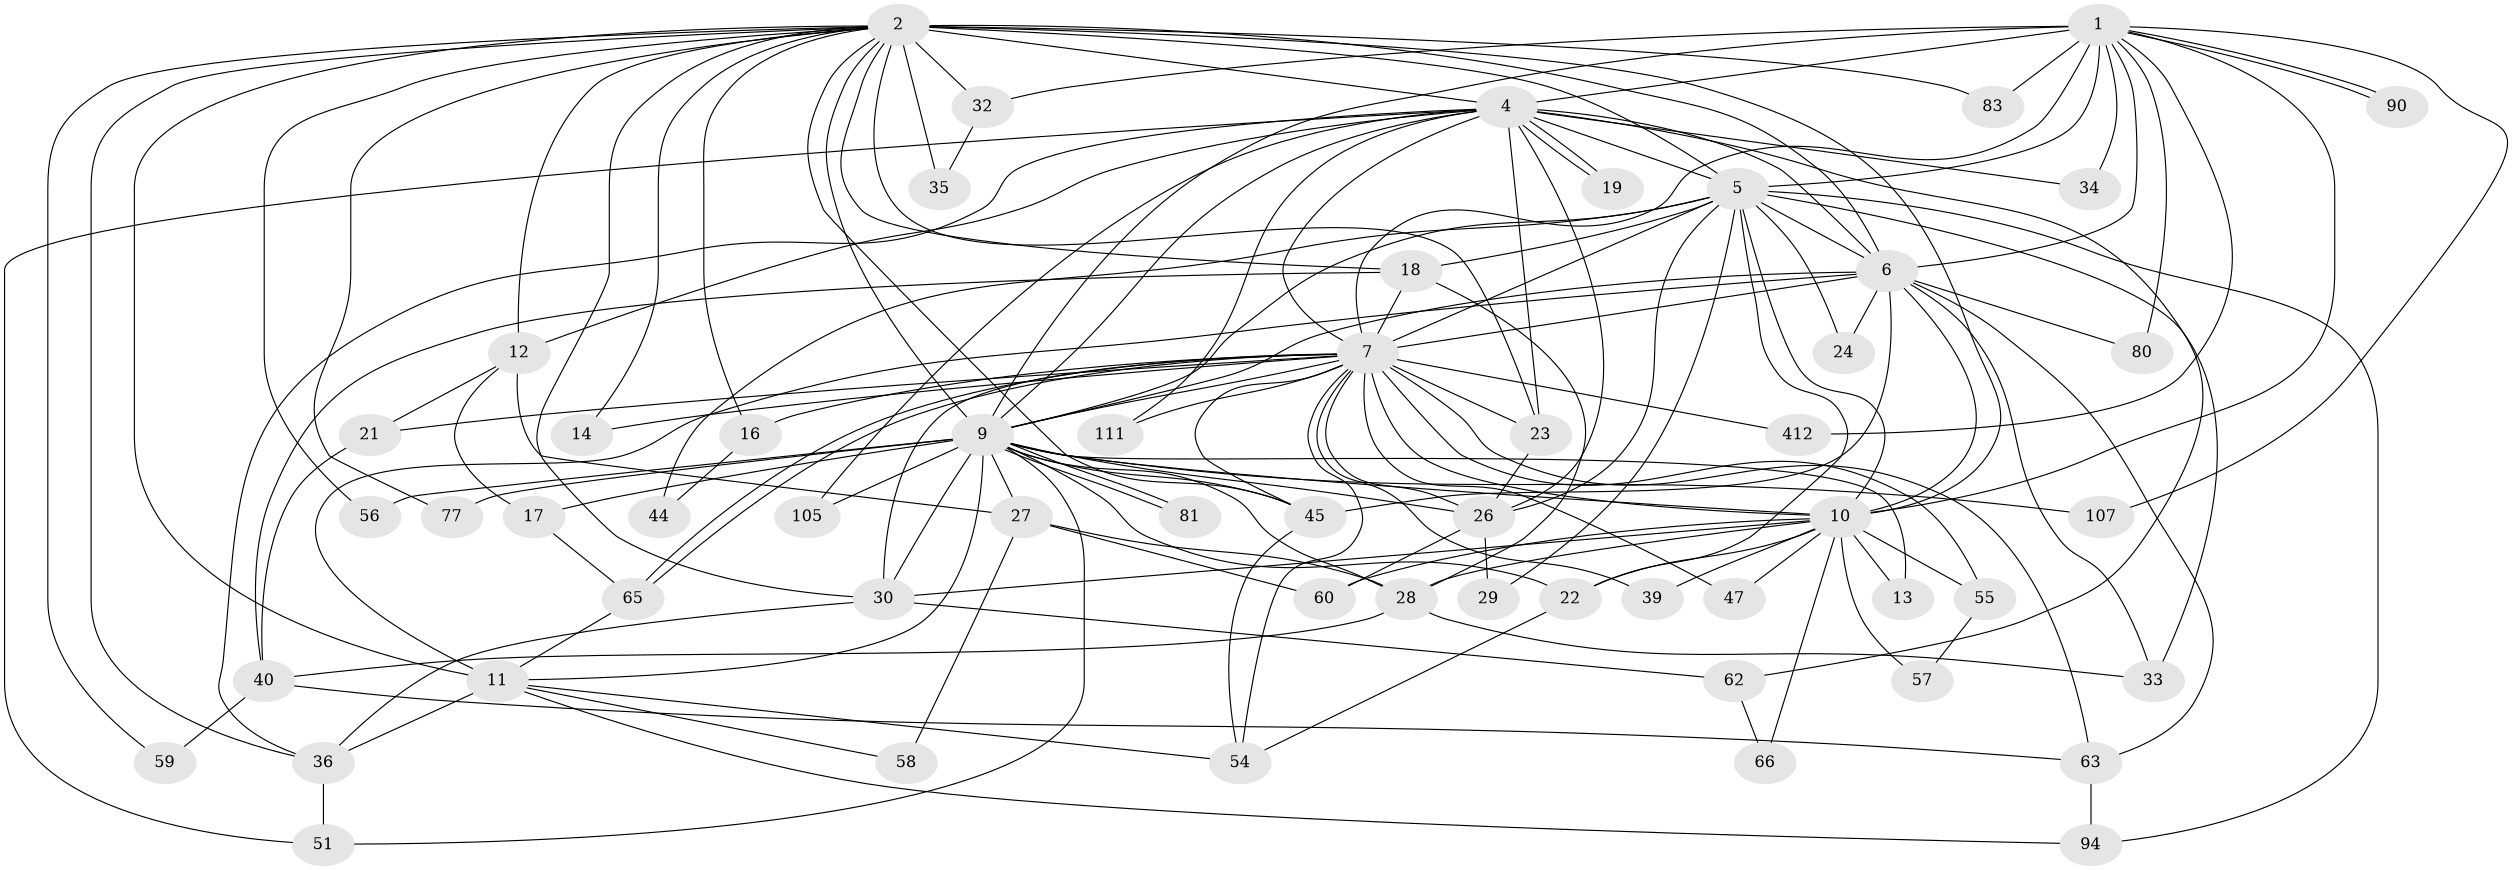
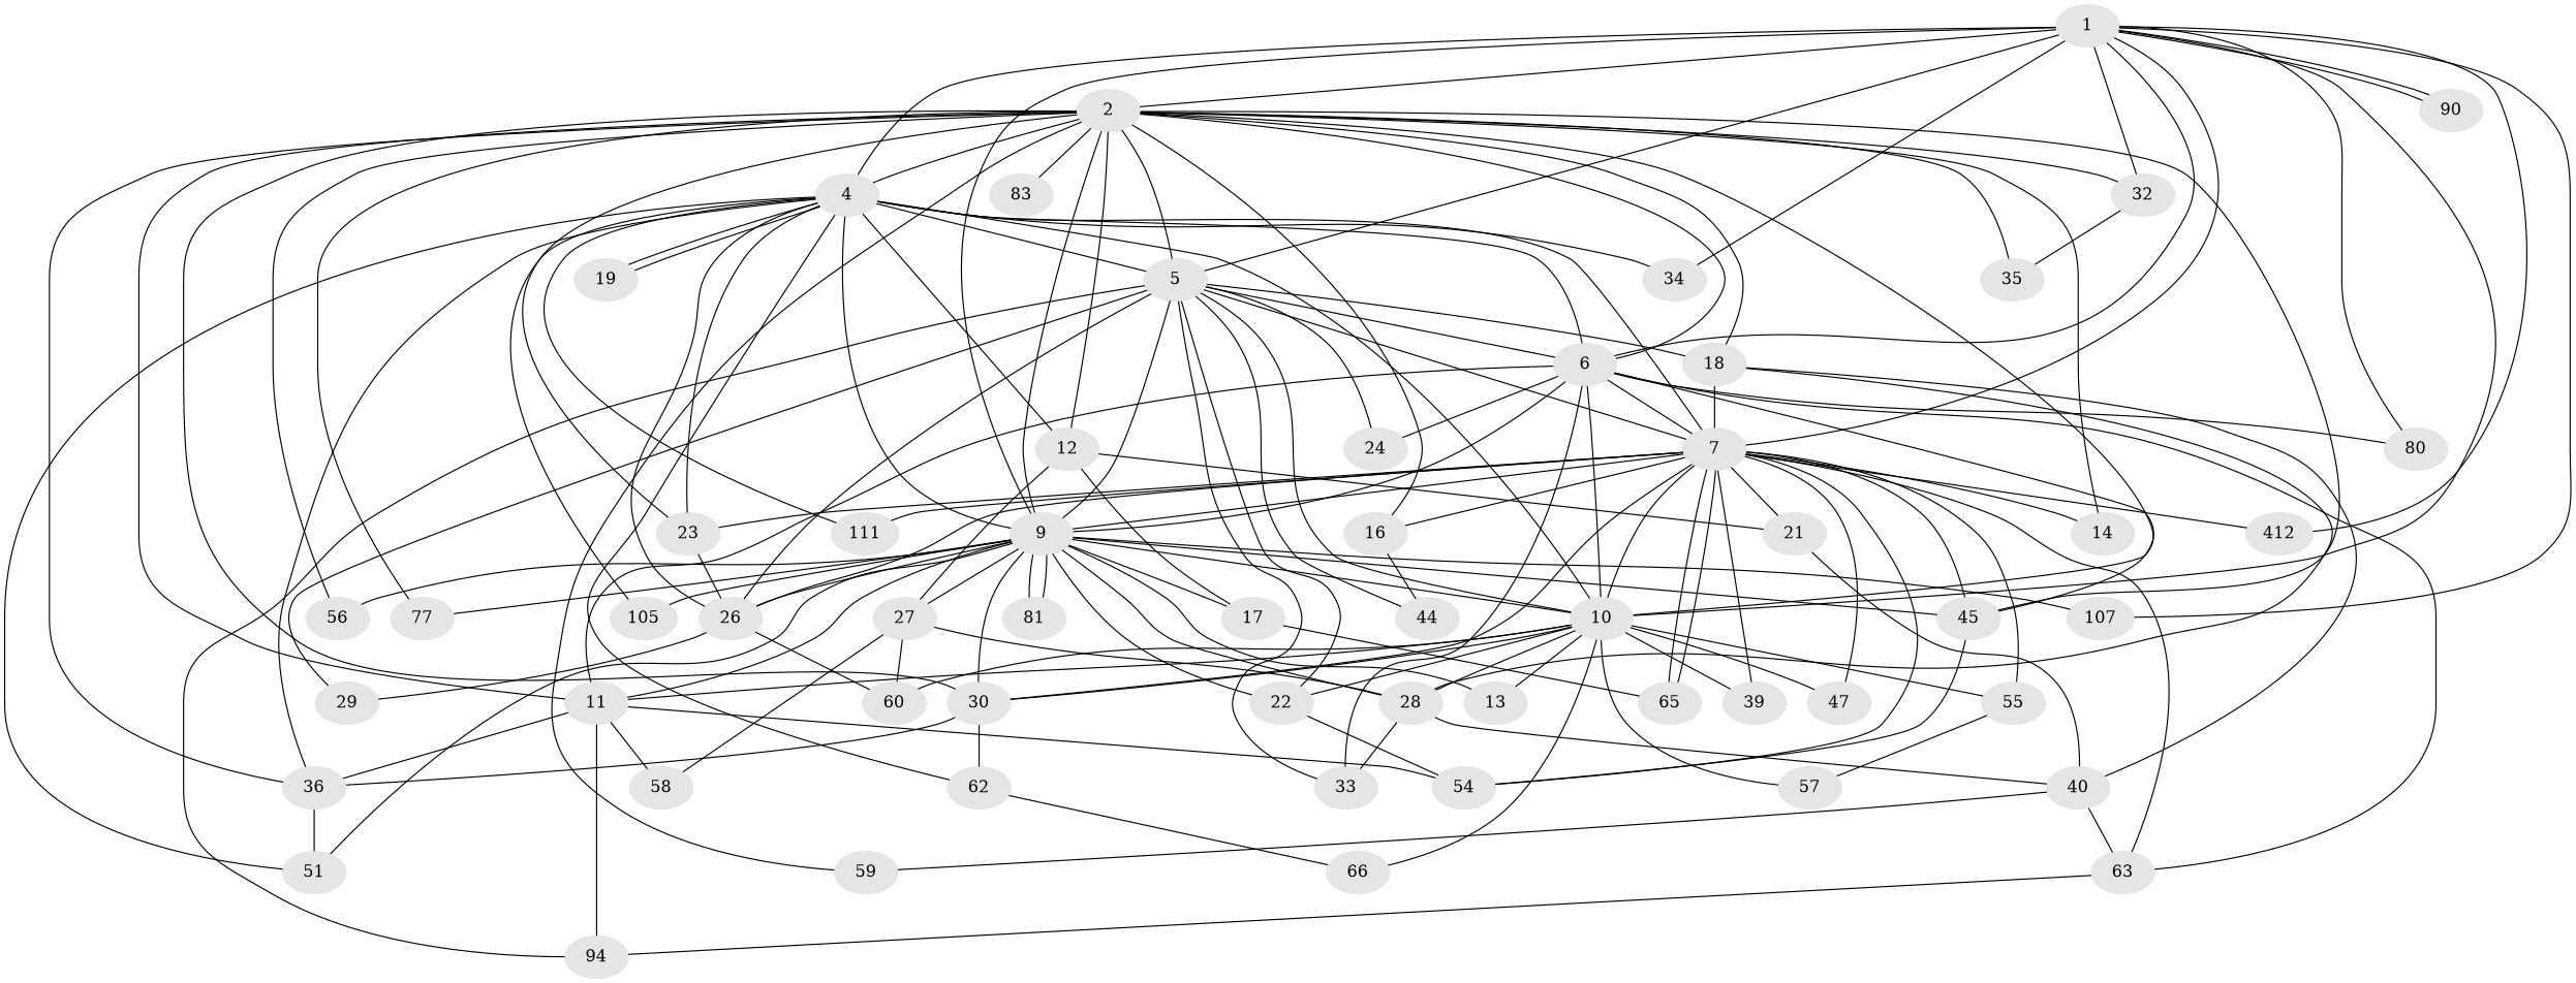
  graph {
    node [color=gray90 style=filled]
    2 [super="+49+15+79+92+101+110+3"]
    4 [super="+8"]
    5 [super="+25+88+53+89+115+52+31"]
    6
    9
    10 [super="+71+20+87+74"]
    32
    11 [super="+46+50+37"]
    12
    14
    16
    18
    23
    30 [super="+114"]
    35
    36
    45 [super="+82+61"]
    59
    n19 [label=56]
    77
    83
    1
    7
    34
    80 [super="+85"]
    90
    107
    n28 [label=412]
    19
    26 [super="+48+38"]
    51 [super="+70"]
    62
    105
    111
    22
    24
    29
    33 [super="+42"]
    44
    94 [super="+106"]
    63 [super="+78"]
    21
    39
    47
    54 [super="+100+72"]
    55
    65 [super="+73"]
    13
    17
    27 [super="+41"]
    28 [super="+97+75"]
    81
    57
    60
    66
    58
    40
    2 -- 4 [weight=6]
    2 -- 5 [weight=4]
    2 -- 6 [weight=2]
    2 -- 9 [weight=2]
    2 -- 10 [weight=3]
    2 -- 32
    2 -- 11 [weight=3]
    2 -- 12
    2 -- 14
    2 -- 16
    2 -- 18 [weight=2]
    2 -- 23
    2 -- 30
    2 -- 35
    2 -- 36
    2 -- 45
    2 -- 59
    2 -- n19 [weight=2]
    2 -- 77 [weight=2]
    2 -- 83 [weight=2]
    4 -- 5 [weight=5]
    4 -- 6 [weight=2]
    4 -- 9 [weight=2]
+   4 -- 10 [weight=2]
    4 -- 12
    4 -- 23
    4 -- 36
    4 -- 7 [weight=2]
    4 -- 34
    4 -- 19
    4 -- 19
    4 -- 26 [weight=2]
    4 -- 51
    4 -- 62
    4 -- 105
    4 -- 111
    5 -- 6
    5 -- 9
    5 -- 10 [weight=2]
    5 -- 18
    5 -- 7 [weight=2]
    5 -- 26
    5 -- 22
    5 -- 24
    5 -- 29
    5 -- 33
    5 -- 44
    5 -- 94
    6 -- 9
    6 -- 10 [weight=2]
    6 -- 11
    6 -- 45
    6 -- 7
    6 -- 80 [weight=2]
    6 -- 24
    6 -- 33
    6 -- 63
    9 -- 10
    9 -- 11
    9 -- 30
    9 -- 45
    9 -- n19
    9 -- 77
    9 -- 107
    9 -- 26
    9 -- 51
    9 -- 105
    9 -- 22
    9 -- 13
    9 -- 17
    9 -- 27 [weight=2]
    9 -- 28
    9 -- 81
    9 -- 81
-   65 -- 11
+   10 -- 11
    10 -- 30
    10 -- 22
    10 -- 39
    10 -- 47
    10 -- 55
    10 -- 13
    10 -- 28
    10 -- 57
    10 -- 60
    10 -- 66
    32 -- 35
    11 -- 36
    11 -- 94
    11 -- 54
    11 -- 58
    12 -- 21
    12 -- 17
    12 -- 27
    16 -- 44
    18 -- 7 [weight=5]
    18 -- 28
    18 -- 40
    23 -- 26
    30 -- 36
    30 -- 62
    36 -- 51
    45 -- 54
-   1 -- 83 [weight=4]
+   1 -- 2 [weight=4]
    1 -- 4 [weight=2]
    1 -- 5 [weight=2]
    1 -- 6
    1 -- 9
    1 -- 10 [weight=2]
    1 -- 32
    1 -- 7
    1 -- 34
    1 -- 80
    1 -- 90
    1 -- 90
    1 -- 107
    1 -- n28
    7 -- 9
    7 -- 10
    7 -- 14
    7 -- 16
    7 -- 23
    7 -- 30
    7 -- 45
    7 -- n28
    7 -- 26
    7 -- 111
    7 -- 63
    7 -- 21
    7 -- 39
    7 -- 47
    7 -- 54
    7 -- 55
    7 -- 65
    7 -- 65
    26 -- 29
    26 -- 60
    62 -- 66
    22 -- 54
    63 -- 94
    21 -- 40
    55 -- 57
    17 -- 65
    27 -- 28
    27 -- 60
    27 -- 58
    28 -- 33
    28 -- 40
    40 -- 59
    40 -- 63
  }
